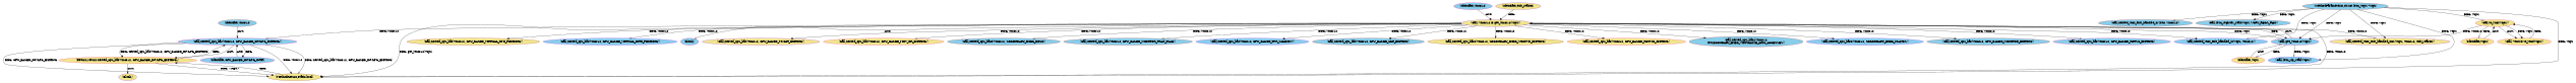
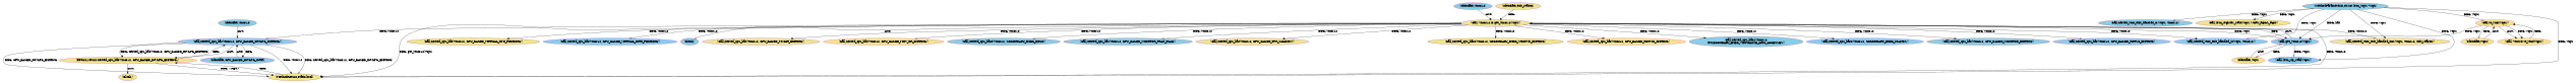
  digraph {
    node [color=deeppink fillcolor=skyblue style=filled]
    edge [arrowhead=normal]
    n1 [label="(Call,nested_cpu_has(vmcs12, CPU_BASED_INVLPG_EXITING))"]
    n2 [fillcolor=khaki label="(Return,return nested_cpu_has(vmcs12, CPU_BASED_INVLPG_EXITING);)"]
    n3 [color=brown fillcolor=khaki label="(MethodReturn,static bool)"]
    n4 [label="(Identifier,CPU_BASED_INVLPG_INTR)"]
    n5 [color=purple fillcolor=khaki label="(Block,)"]
    n6 [color=purple fillcolor=khaki label="(Call,*vmcs12 = get_vmcs12(vcpu))"]
    n7 [label="(Call,get_vmcs12(vcpu))"]
    n8 [color=brown fillcolor=khaki label="(Call,nested_cpu_has(vmcs12, CPU_BASED_VIRTUAL_NMI_PENDING))"]
    n9 [color=purple label="(Call,nested_cpu_has(vmcs12, CPU_BASED_VIRTUAL_INTR_PENDING))"]
    n10 [label="(Block,)"]
    n11 [color=purple fillcolor=khaki label="(Call,nested_cpu_has(vmcs12, CPU_BASED_MWAIT_EXITING))"]
    n12 [fillcolor=khaki label="(Call,nested_cpu_has(vmcs12, CPU_BASED_MOV_DR_EXITING))"]
    n13 [color=brown label="(Call,nested_cpu_has2(vmcs12, SECONDARY_EXEC_DESC))"]
    n14 [color=purple label="(Call,nested_vmx_exit_handled_io(vcpu, vmcs12))"]
    n15 [color=brown label="(Call,nested_cpu_has(vmcs12, CPU_BASED_MONITOR_TRAP_FLAG))"]
-   n16 [color=purple label="(Call,nested_cpu_has(vmcs12, CPU_BASED_TPR_SHADOW))"]
-   n17 [color=brown label="(Call,nested_cpu_has(vmcs12, CPU_BASED_HLT_EXITING))"]
+   n16 [color=purple fillcolor=khaki label="(Call,nested_cpu_has(vmcs12, CPU_BASED_TPR_SHADOW))"]
    n18 [color=brown fillcolor=khaki label="(Call,nested_cpu_has2(vmcs12, SECONDARY_EXEC_WBINVD_EXITING))"]
    n19 [fillcolor=khaki label="(Call,nested_cpu_has(vmcs12, CPU_BASED_RDPMC_EXITING))"]
    n20 [color=purple fillcolor=khaki label="(Call,nested_vmx_exit_handled_msr(vcpu, vmcs12, exit_reason))"]
    n21 [color=brown label="(Call,nested_cpu_has2(vmcs12,\n\t\t\tSECONDARY_EXEC_VIRTUALIZE_APIC_ACCESSES))"]
    n22 [color=purple label="(Call,nested_cpu_has2(vmcs12, SECONDARY_EXEC_XSAVES))"]
    n23 [color=brown label="(Call,nested_cpu_has(vmcs12, CPU_BASED_MONITOR_EXITING))"]
    n24 [label="(Call,nested_cpu_has(vmcs12, CPU_BASED_RDTSC_EXITING))"]
    n25 [color=purple label="(Call,kvm_rip_read(vcpu))"]
    n26 [fillcolor=khaki label="(Identifier,vcpu)"]
-   n27 [color=brown label="(Call,nested_vmx_exit_handled_cr(kvm, vmcs12))"]
+   n27 [color=brown label="(Call,nested_vmx_exit_handled_cr(vcpu, vmcs12))"]
    n28 [fillcolor=khaki label="(Call,to_vmx(vcpu))"]
    n29 [fillcolor=khaki label="(Call,*vmx = to_vmx(vcpu))"]
    n30 [fillcolor=khaki label="(Identifier,vcpu)"]
    n31 [color=brown label="(MethodParameterIn,struct kvm_vcpu *vcpu)"]
-   n32 [color=brown label="(Call,kvm_register_read(vcpu, VCPU_REGS_RAX))"]
+   n32 [color=brown fillcolor=khaki label="(Call,kvm_register_read(vcpu, VCPU_REGS_RAX))"]
    n33 [color=brown label="(Identifier,vmcs12)"]
    n34 [label="(Identifier,vmcs12)"]
    n35 [color=purple fillcolor=khaki label="(Identifier,exit_reason)"]
    n1 -> n2 [arrowhead=dot label="AST: "]
    n1 -> n2 [arrowhead=dot label="DDG: nested_cpu_has(vmcs12, CPU_BASED_INVLPG_EXITING)"]
    n1 -> n3 [label="DDG: vmcs12"]
    n1 -> n3 [arrowhead=onormal label="DDG: nested_cpu_has(vmcs12, CPU_BASED_INVLPG_EXITING)"]
    n1 -> n3 [label="DDG: CPU_BASED_INVLPG_EXITING"]
    n1 -> n4 [arrowhead=dot label="CFG: "]
    n2 -> n1 [label="CFG: "]
    n2 -> n3 [arrowhead=dot label="DDG: <RET>"]
    n2 -> n5 [label="AST: "]
    n3 -> n2 [label="CFG: "]
    n4 -> n1 [arrowhead=dot label="AST: "]
    n6 -> n1 [arrowhead=onormal label="DDG: vmcs12"]
    n6 -> n3 [arrowhead=dot label="DDG: get_vmcs12(vcpu)"]
    n6 -> n3 [arrowhead=dot label="DDG: vmcs12"]
    n6 -> n7 [label="CFG: "]
    n6 -> n8 [label="DDG: vmcs12"]
    n6 -> n9 [arrowhead=onormal label="DDG: vmcs12"]
    n6 -> n10 [arrowhead=onormal label="AST: "]
    n6 -> n11 [arrowhead=dot label="DDG: vmcs12"]
    n6 -> n12 [arrowhead=onormal label="DDG: vmcs12"]
    n6 -> n13 [arrowhead=onormal label="DDG: vmcs12"]
    n6 -> n14 [arrowhead=dot label="DDG: vmcs12"]
    n6 -> n15 [arrowhead=onormal label="DDG: vmcs12"]
    n6 -> n16 [arrowhead=dot label="DDG: vmcs12"]
-   n6 -> n17 [arrowhead=dot label="DDG: vmcs12"]
    n6 -> n18 [label="DDG: vmcs12"]
    n6 -> n19 [label="DDG: vmcs12"]
    n6 -> n20 [arrowhead=onormal label="DDG: vmcs12"]
    n6 -> n21 [label="DDG: vmcs12"]
    n6 -> n22 [label="DDG: vmcs12"]
    n6 -> n23 [label="DDG: vmcs12"]
    n6 -> n24 [arrowhead=onormal label="DDG: vmcs12"]
    n7 -> n6 [arrowhead=onormal label="AST: "]
    n7 -> n6 [label="DDG: vcpu"]
    n7 -> n25 [arrowhead=onormal label="DDG: vcpu"]
    n7 -> n26 [arrowhead=onormal label="CFG: "]
    n26 -> n7 [arrowhead=onormal label="AST: "]
-   n28 -> n7 [arrowhead=dot label="DDG: vmcs12"]
+   n28 -> n7 [arrowhead=dot label="DDG: vcpu"]
    n28 -> n29 [label="AST: "]
    n28 -> n29 [arrowhead=dot label="DDG: vcpu"]
    n28 -> n30 [arrowhead=onormal label="CFG: "]
    n29 -> n28 [arrowhead=dot label="CFG: "]
    n30 -> n28 [label="AST: "]
    n31 -> n3 [arrowhead=onormal label="DDG: vcpu"]
-   n31 -> n7 [arrowhead=dot label="DDG: vcpu"]
+   n31 -> n7 [arrowhead=dot label="DDG: has"]
    n31 -> n14 [arrowhead=onormal label="DDG: vcpu"]
    n31 -> n20 [label="DDG: vcpu"]
    n31 -> n25 [label="DDG: vcpu"]
    n31 -> n27 [arrowhead=onormal label="DDG: vcpu"]
    n31 -> n28 [arrowhead=onormal label="DDG: vcpu"]
    n31 -> n32 [label="DDG: vcpu"]
    n33 -> n1 [label="AST: "]
    n34 -> n6 [arrowhead=dot label="AST: "]
    n35 -> n6 [arrowhead=dot label="CFG: "]
  }
